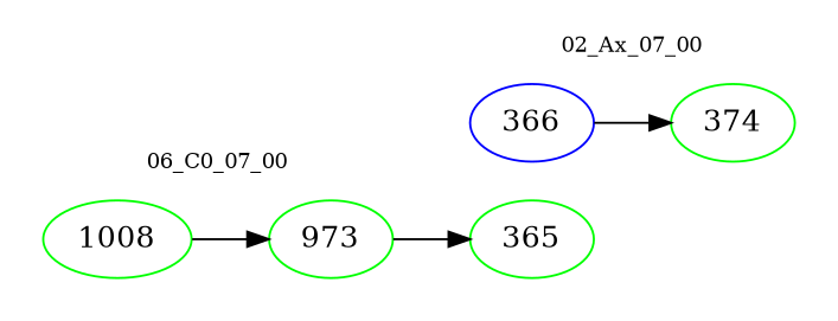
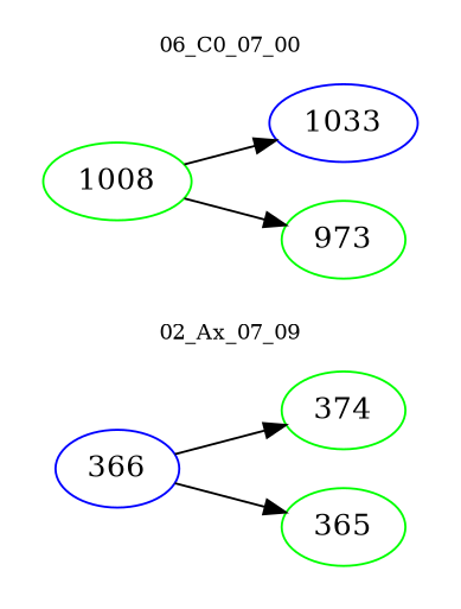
  digraph {
    rankdir=LR
    node [color=green]
    edge [color=black]
    n1 [color=blue label=366]
    n2 [label=365]
    n3 [label=374]
    n4 [label=1008]
    n5 [label=973]
+   n6 [color=blue label=1033]
    subgraph cluster_1 {
      color=white
      fontsize=10
-     label="02_Ax_07_00"
+     label="02_Ax_07_09"
      n1
      n2
      n3
    }
    subgraph cluster_2 {
      color=white
      fontsize=10
      label="06_C0_07_00"
      n4
      n5
+     n6
    }
-   n5 -> n2
+   n1 -> n2
    n1 -> n3
    n4 -> n5
+   n4 -> n6
  }
